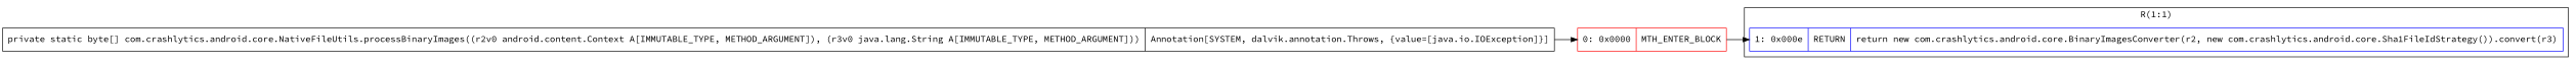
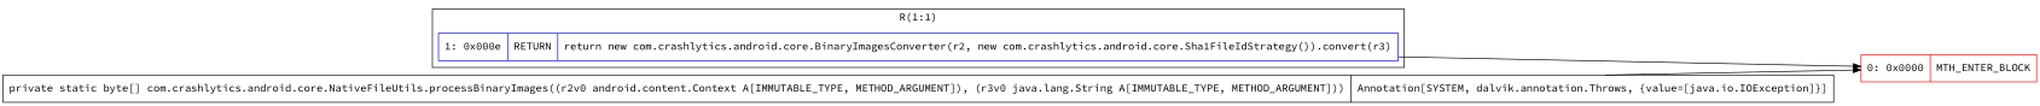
  digraph {
    rankdir=LR
    fontname="Source Code Pro"
    node [shape=record fontname="Source Code Pro"]
    edge [fontname="Source Code Pro"]
    n1 [color=blue label="{1\:\ 0x000e|RETURN\l|return new com.crashlytics.android.core.BinaryImagesConverter(r2, new com.crashlytics.android.core.Sha1FileIdStrategy()).convert(r3)\l}"]
    n2 [color=red label="{0\:\ 0x0000|MTH_ENTER_BLOCK\l}"]
    n3 [label="{private static byte[] com.crashlytics.android.core.NativeFileUtils.processBinaryImages((r2v0 android.content.Context A[IMMUTABLE_TYPE, METHOD_ARGUMENT]), (r3v0 java.lang.String A[IMMUTABLE_TYPE, METHOD_ARGUMENT]))  | Annotation[SYSTEM, dalvik.annotation.Throws, \{value=[java.io.IOException]\}]\l}"]
    subgraph cluster_1 {
      label="R(1:1)"
      n1
    }
-   n2 -> n1
+   n1 -> n2
    n3 -> n2
  }
